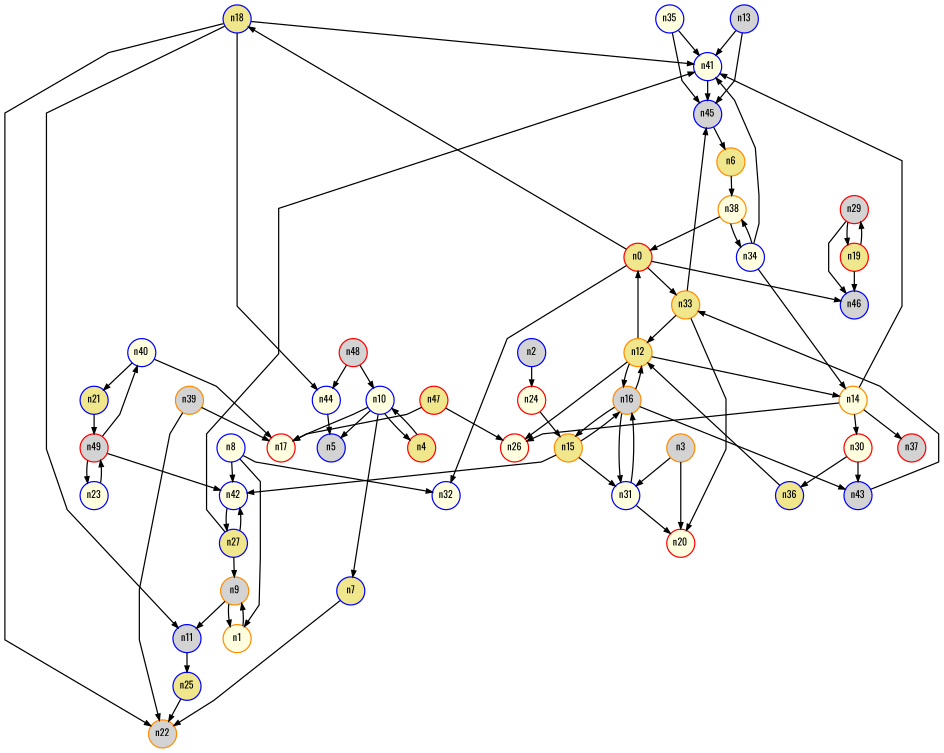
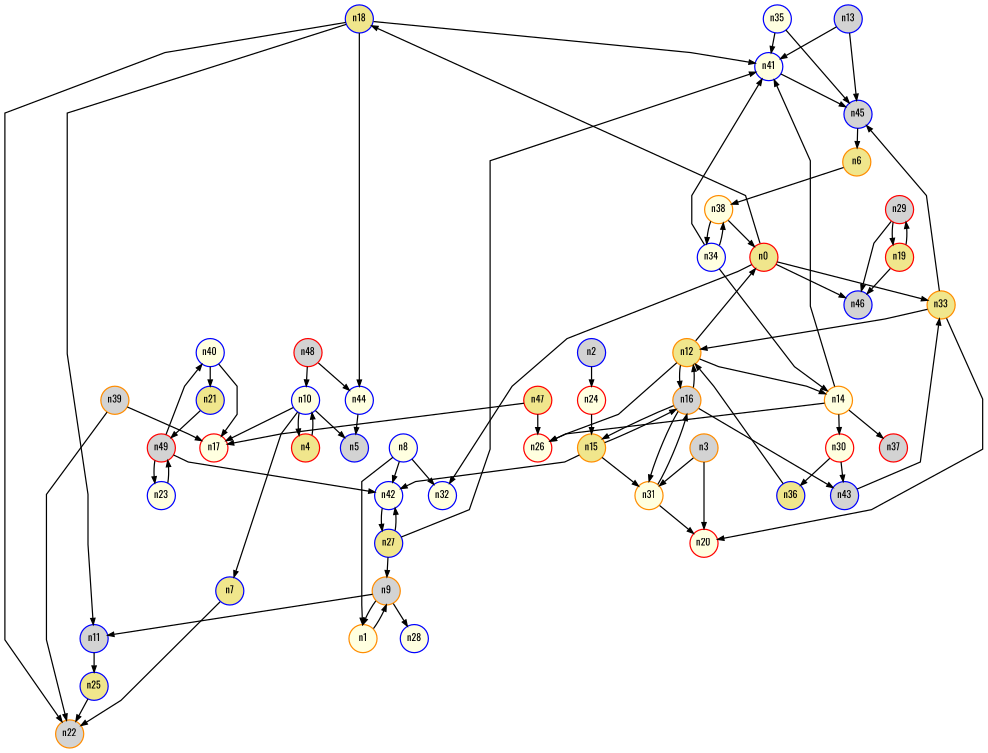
  digraph {
    fontname=Oswald
    fontsize=8
    nodesep=0.22
    nodesize=0.16
    ranksep=0.22
    splines=polyline
    node [color=blue fillcolor=lightyellow fixedsize=shape fontname=Oswald fontsize=8 shape=circle style=filled]
    edge [arrowsize=0.5 fontname=Oswald]
    n18 [fillcolor=khaki width=0.32]
    n11 [fillcolor=lightgrey width=0.32]
    n22 [color=darkorange fillcolor=lightgrey width=0.32]
    n41 [width=0.32]
    n44 [width=0.32]
    n25 [fillcolor=khaki width=0.32]
    n45 [fillcolor=lightgrey width=0.32]
    n5 [fillcolor=lightgrey width=0.32]
    n6 [color=darkorange fillcolor=khaki width=0.32]
    n0 [color=red fillcolor=khaki width=0.32]
    n32 [width=0.32]
    n46 [fillcolor=lightgrey width=0.32]
    n33 [color=darkorange fillcolor=khaki width=0.32]
    n20 [color=red width=0.32]
    n12 [color=darkorange fillcolor=khaki width=0.32]
    n16 [color=darkorange fillcolor=lightgrey width=0.32]
    n14 [color=darkorange width=0.32]
    n26 [color=red width=0.32]
    n24 [color=red width=0.32]
    n15 [color=darkorange fillcolor=khaki width=0.32]
    n42 [width=0.32]
-   n31 [width=0.32]
+   n31 [color=darkorange width=0.32]
    n2 [fillcolor=lightgrey width=0.32]
    n43 [fillcolor=lightgrey width=0.32]
    n27 [fillcolor=khaki width=0.32]
    n3 [color=darkorange fillcolor=lightgrey width=0.32]
    n1 [color=darkorange width=0.32]
    n9 [color=darkorange fillcolor=lightgrey width=0.32]
+   n28 [width=0.32]
    n8 [width=0.32]
    n4 [color=red fillcolor=khaki width=0.32]
    n10 [width=0.32]
    n7 [fillcolor=khaki width=0.32]
    n17 [color=red width=0.32]
    n30 [color=red width=0.32]
    n37 [color=red fillcolor=lightgrey width=0.32]
    n36 [fillcolor=khaki width=0.32]
    n38 [color=darkorange width=0.32]
    n13 [fillcolor=lightgrey width=0.32]
    n34 [width=0.32]
    n29 [color=red fillcolor=lightgrey width=0.32]
    n19 [color=red fillcolor=khaki width=0.32]
    n40 [width=0.32]
    n21 [fillcolor=khaki width=0.32]
    n49 [color=red fillcolor=lightgrey width=0.32]
    n23 [width=0.32]
    n39 [color=darkorange fillcolor=lightgrey width=0.32]
    n35 [width=0.32]
    n47 [color=red fillcolor=khaki width=0.32]
    n48 [color=red fillcolor=lightgrey width=0.32]
    n18 -> n11
    n18 -> n22
    n18 -> n41
    n18 -> n44
    n11 -> n25
    n41 -> n45
    n44 -> n5
    n25 -> n22
    n45 -> n6
    n6 -> n38
    n0 -> n18
    n0 -> n32
    n0 -> n46
    n0 -> n33
    n33 -> n45
    n33 -> n20
    n33 -> n12
    n12 -> n0
    n12 -> n16
    n12 -> n14
    n12 -> n26
    n16 -> n12
    n16 -> n15
    n16 -> n31
    n16 -> n43
    n14 -> n41
    n14 -> n26
    n14 -> n30
    n14 -> n37
    n24 -> n15
    n15 -> n16
    n15 -> n42
    n15 -> n31
    n42 -> n27
    n31 -> n20
    n31 -> n16
    n2 -> n24
    n43 -> n33
    n27 -> n41
    n27 -> n42
    n27 -> n9
    n3 -> n20
    n3 -> n31
    n1 -> n9
    n9 -> n11
    n9 -> n1
+   n9 -> n28
    n8 -> n32
    n8 -> n42
    n8 -> n1
    n4 -> n10
    n10 -> n5
    n10 -> n4
    n10 -> n7
    n10 -> n17
    n7 -> n22
    n30 -> n43
    n30 -> n36
    n36 -> n12
    n38 -> n0
    n38 -> n34
    n13 -> n41
    n13 -> n45
    n34 -> n41
    n34 -> n14
    n34 -> n38
    n29 -> n46
    n29 -> n19
    n19 -> n46
    n19 -> n29
    n40 -> n17
    n40 -> n21
    n21 -> n49
    n49 -> n42
    n49 -> n40
    n49 -> n23
    n23 -> n49
    n39 -> n22
    n39 -> n17
    n35 -> n41
    n35 -> n45
    n47 -> n26
    n47 -> n17
    n48 -> n44
    n48 -> n10
  }
